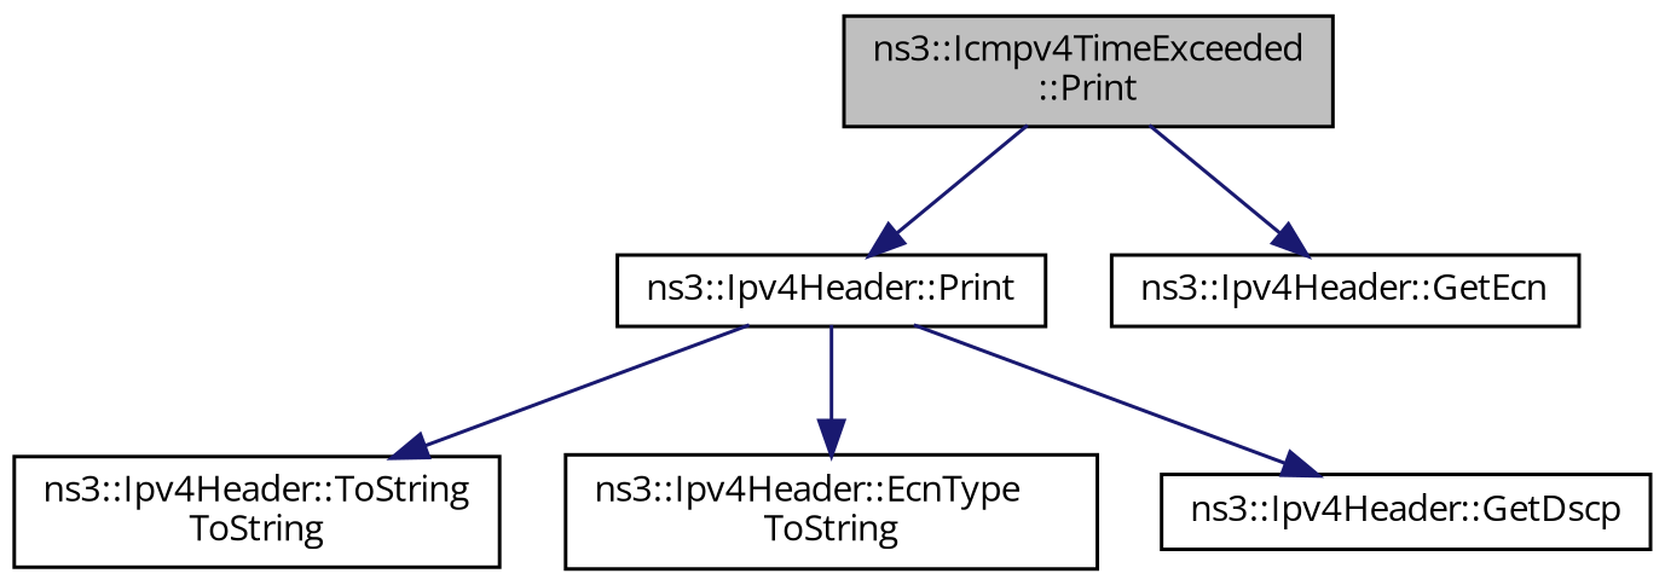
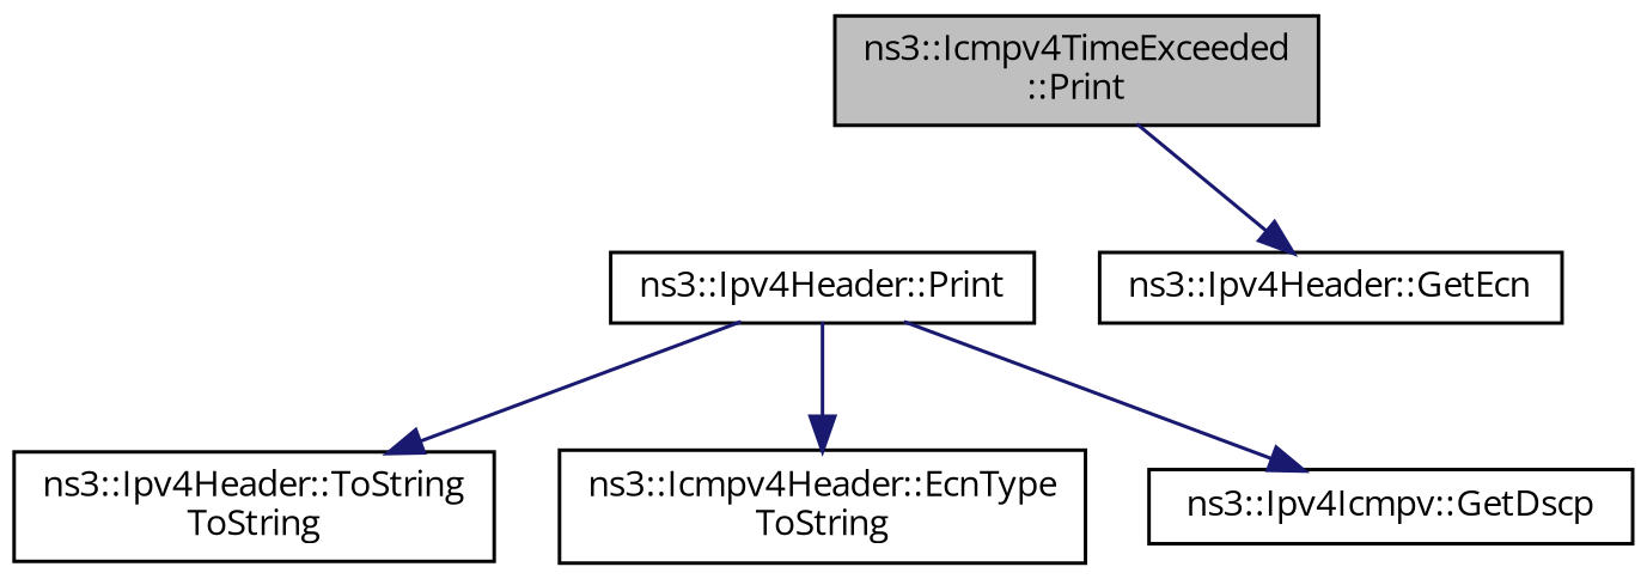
  digraph {
    fontname="Open Sans"
    rankdir=TB
    node [color=black fillcolor=white fontname="Open Sans" fontsize=10 shape=record style=filled]
    edge [color=midnightblue fontname="Open Sans" fontsize=10 labelfontname=Helvetica labelfontsize=10 style=solid]
    n1 [fillcolor=grey75 fontcolor=black height=0.2 label="ns3::Icmpv4TimeExceeded\l::Print" width=0.4]
    n2 [height=0.2 label="ns3::Ipv4Header::Print" width=0.4]
    n3 [height=0.2 label="ns3::Ipv4Header::GetEcn" width=0.4]
    n4 [height=0.2 label="ns3::Ipv4Header::ToString\lToString" width=0.4]
-   n5 [height=0.2 label="ns3::Ipv4Header::EcnType\lToString" width=0.4]
-   n6 [height=0.2 label="ns3::Ipv4Header::GetDscp" width=0.4]
-   n1 -> n2
+   n5 [height=0.2 label="ns3::Icmpv4Header::EcnType\lToString" width=0.4]
+   n6 [height=0.2 label="ns3::Ipv4Icmpv::GetDscp" width=0.4]
    n1 -> n3
    n2 -> n4
    n2 -> n5
    n2 -> n6
  }
